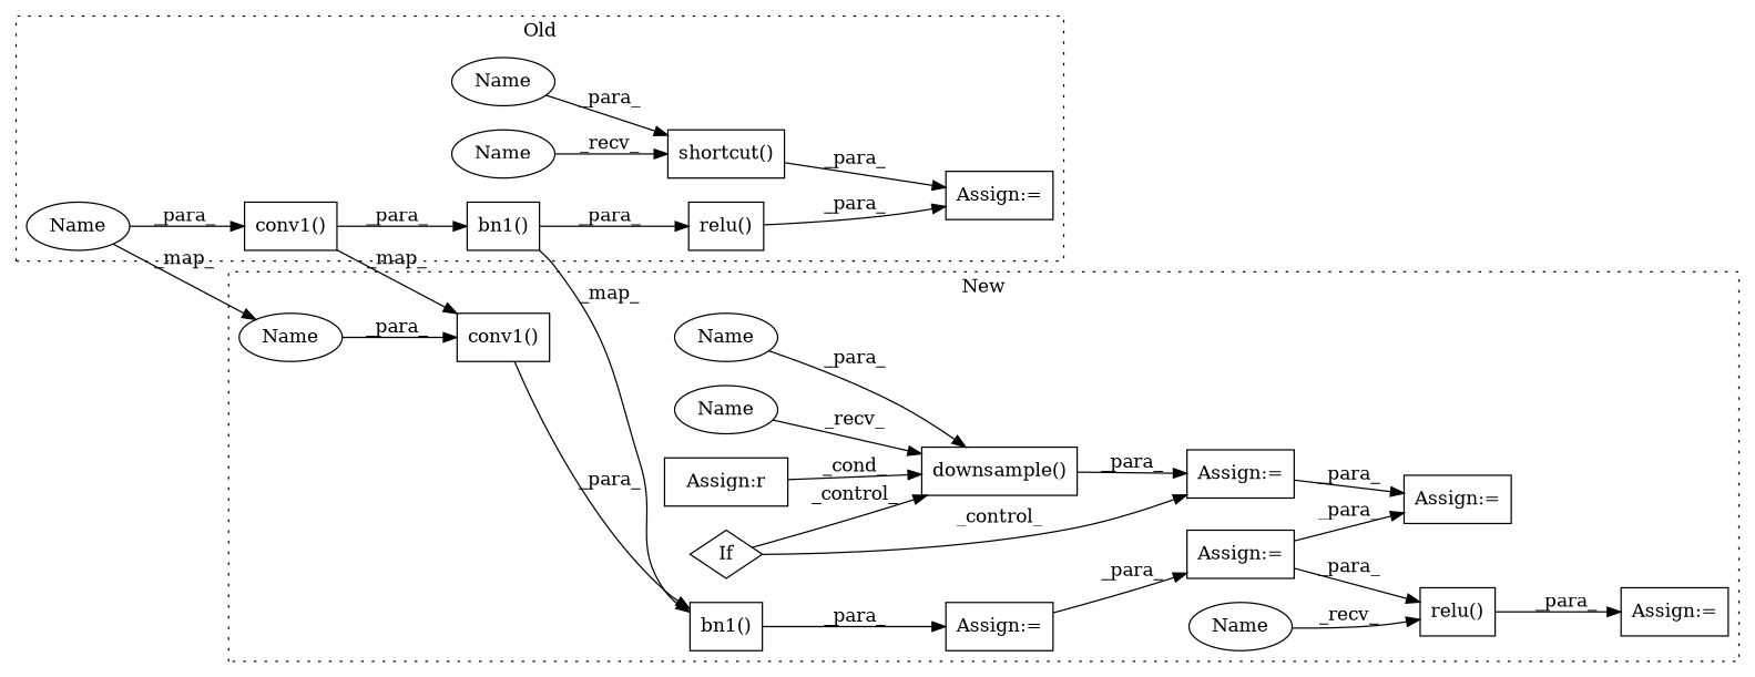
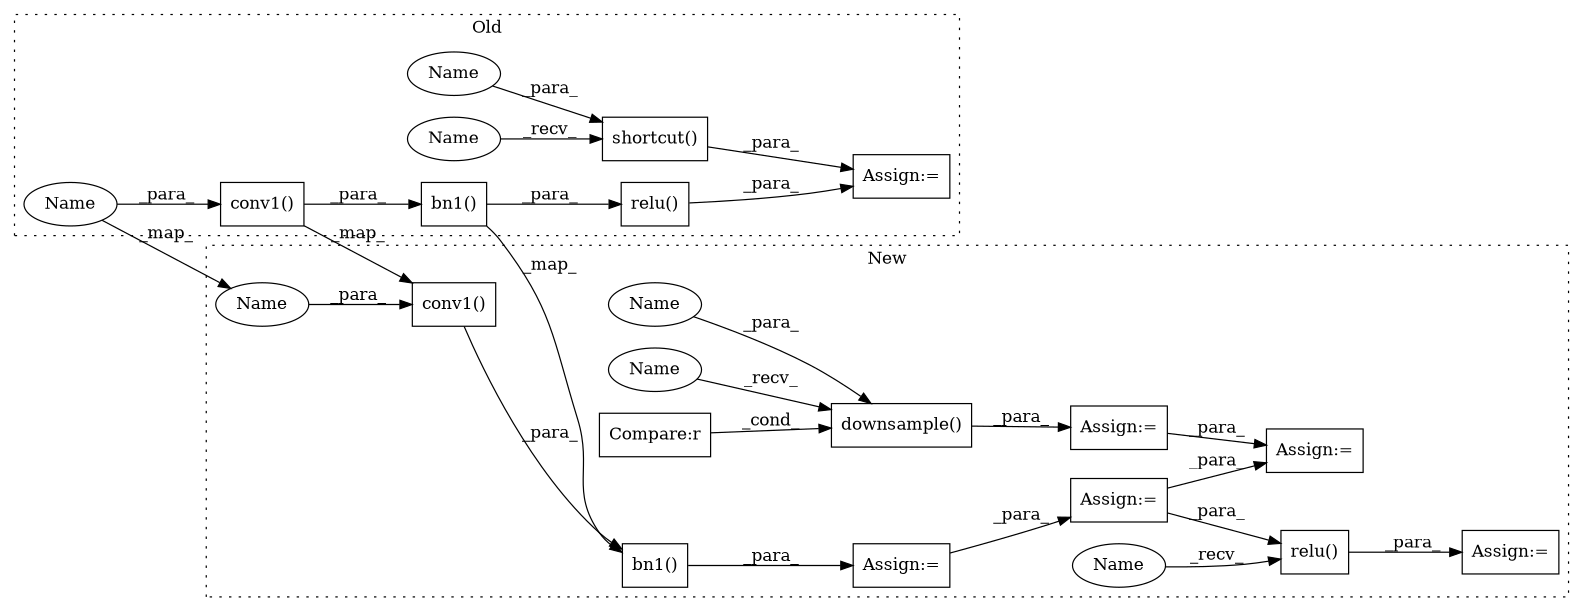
  digraph {
    rankdir=LR
    node [a=75 l=4 shape=box]
    n1 [l="14,1" label="shortcut()" s="1348,1363"]
    n2 [a=68 label="Assign:=" s=1344]
    n3 [l="11,1" label="conv1()" s="1178,1190"]
    n4 [l="7,1" label="relu()" s="1162,1192"]
    n5 [l="9,1" label="bn1()" s="1169,1191"]
    n6 [a=87 l=1 label=Name s=1362 shape=ellipse]
    n7 [a=87 l=1 label=Name s=1189 shape=ellipse]
    n8 [a=87 label=Name s=1348 shape=ellipse]
-   n9 [a=96 l=3 label=If s=1878 shape=diamond]
    n10 [a=68 l=3 label="Assign:=" s=1930]
-   n11 [a=40 l=27 label="Assign:r" s=1881]
+   n11 [a=40 l=27 label="Compare:r" s=1881]
    n12 [l="16,1" label="downsample()" s="1933,1950"]
    n13 [l="10,1" label="relu()" s="1991,2004"]
    n14 [a=68 l=3 label="Assign:=" s=1792]
    n15 [a=68 l=3 label="Assign:=" s=1988]
    n16 [a=68 l=3 label="Assign:=" s=1764]
    n17 [l="11,1" label="conv1()" s="1739,1751"]
    n18 [l="9,1" label="bn1()" s="1767,1779"]
    n19 [a=68 label="Assign:=" s=1964]
    n20 [a=87 l=1 label=Name s=1750 shape=ellipse]
    n21 [a=87 l=1 label=Name s=1949 shape=ellipse]
    n22 [a=87 label=Name s=1933 shape=ellipse]
    n23 [a=87 label=Name s=1991 shape=ellipse]
    subgraph cluster_1 {
      label=Old
      style=dotted
      n1
      n2
      n3
      n4
      n5
      n6
      n7
      n8
    }
    subgraph cluster_2 {
      label=New
      style=dotted
-     n9
      n10
      n11
      n12
      n13
      n14
      n15
      n16
      n17
      n18
      n19
      n20
      n21
      n22
      n23
    }
    n1 -> n2 [label=_para_]
    n3 -> n5 [label=_para_]
    n3 -> n17 [label=_map_]
    n4 -> n2 [label=_para_]
    n5 -> n4 [label=_para_]
    n5 -> n18 [label=_map_]
    n6 -> n1 [label=_para_]
    n7 -> n3 [label=_para_]
    n7 -> n20 [label=_map_]
    n8 -> n1 [label=_recv_]
-   n9 -> n10 [label=_control_]
-   n9 -> n12 [label=_control_]
    n10 -> n19 [label=_para_]
    n11 -> n12 [label=_cond_]
    n12 -> n10 [label=_para_]
    n13 -> n15 [label=_para_]
    n14 -> n13 [label=_para_]
    n14 -> n19 [label=_para_]
    n16 -> n14 [label=_para_]
    n17 -> n18 [label=_para_]
    n18 -> n16 [label=_para_]
    n20 -> n17 [label=_para_]
    n21 -> n12 [label=_para_]
    n22 -> n12 [label=_recv_]
    n23 -> n13 [label=_recv_]
  }
